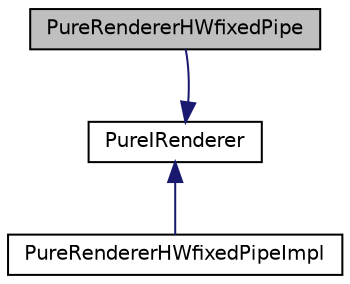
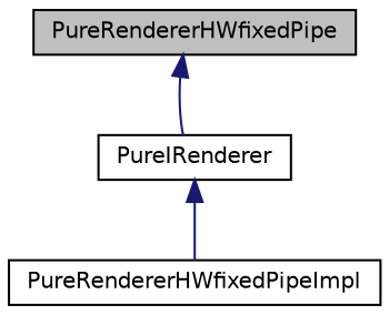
  digraph {
    node [color=black fillcolor=white fontname=Helvetica fontsize=10 shape=record style=filled]
    edge [color=midnightblue dir=back fontname=Helvetica fontsize=10 labelfontname=Helvetica labelfontsize=10 style=solid]
    n1 [fillcolor=grey75 fontcolor=black height=0.2 label=PureRendererHWfixedPipe width=0.4]
    n2 [height=0.2 label=PureRendererHWfixedPipeImpl width=0.4]
    n3 [height=0.2 label=PureIRenderer width=0.4]
-   n3 -> n1
+   n1 -> n3
    n3 -> n2
  }
